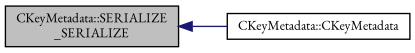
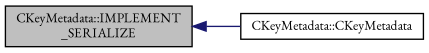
  digraph {
    rankdir=LR
    fontname="EB Garamond"
    node [color=black fontname="EB Garamond" fontsize=10 shape=record style=filled]
-   n1 [fillcolor=grey75 fontcolor=black height=0.2 label="CKeyMetadata::SERIALIZE\l_SERIALIZE" width=0.4]
+   n1 [fillcolor=grey75 fontcolor=black height=0.2 label="CKeyMetadata::IMPLEMENT\l_SERIALIZE" width=0.4]
    n2 [fillcolor=white height=0.2 label="CKeyMetadata::CKeyMetadata" width=0.4]
    n1 -> n2 [color=midnightblue dir=back fontname="EB Garamond" fontsize=10 labelfontname=Helvetica labelfontsize=10 style=solid]
  }
